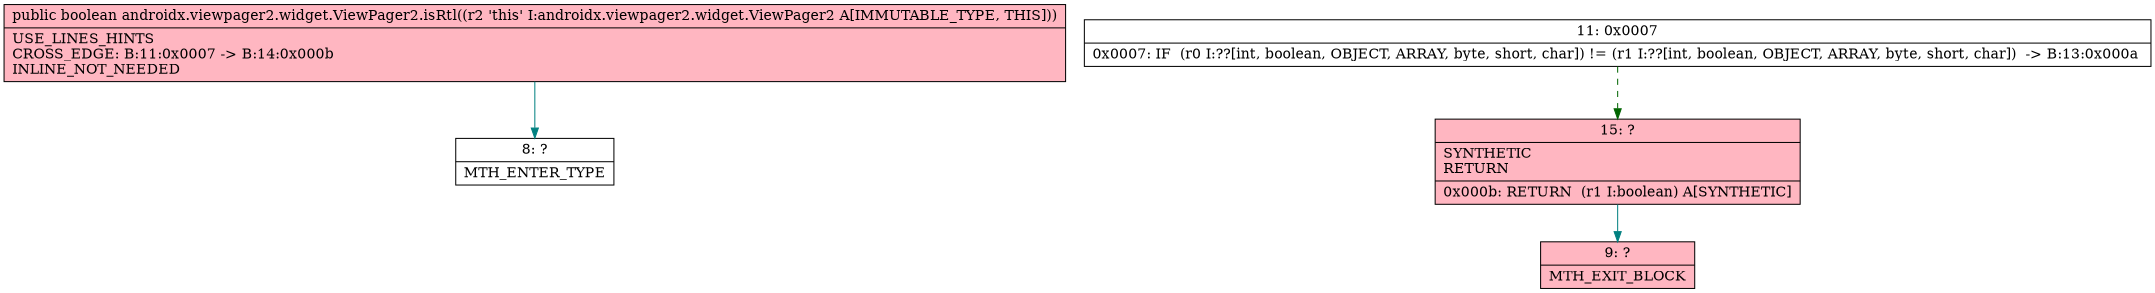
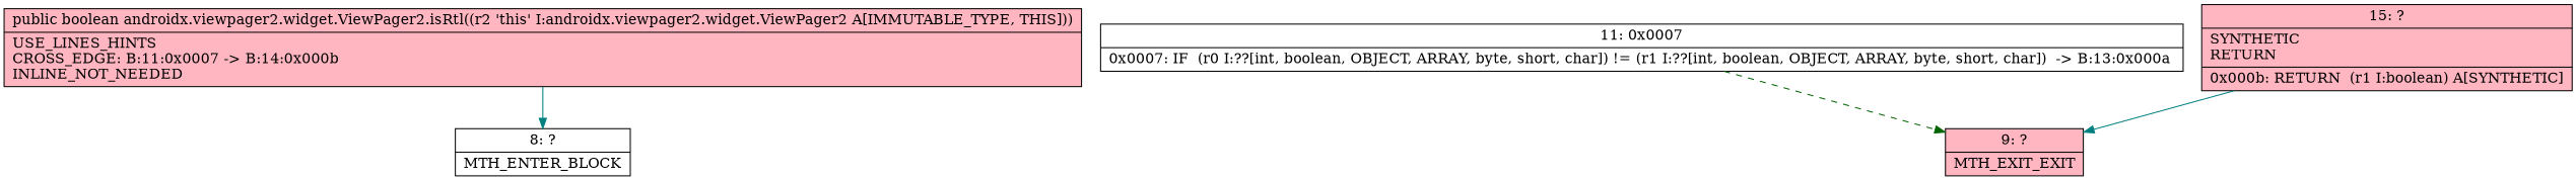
  digraph {
    node [fillcolor=lightpink shape=record style=filled]
    edge [color=teal]
-   n1 [fillcolor=white label="{8\:\ ?|MTH_ENTER_TYPE\l}"]
+   n1 [fillcolor=white label="{8\:\ ?|MTH_ENTER_BLOCK\l}"]
    n2 [fillcolor=white label="{11\:\ 0x0007|0x0007: IF  (r0 I:??[int, boolean, OBJECT, ARRAY, byte, short, char]) != (r1 I:??[int, boolean, OBJECT, ARRAY, byte, short, char])  \-\> B:13:0x000a \l}"]
    n3 [label="{15\:\ ?|SYNTHETIC\lRETURN\l|0x000b: RETURN  (r1 I:boolean) A[SYNTHETIC]\l}"]
-   n4 [label="{9\:\ ?|MTH_EXIT_BLOCK\l}"]
+   n4 [label="{9\:\ ?|MTH_EXIT_EXIT\l}"]
    n5 [label="{public boolean androidx.viewpager2.widget.ViewPager2.isRtl((r2 'this' I:androidx.viewpager2.widget.ViewPager2 A[IMMUTABLE_TYPE, THIS]))  | USE_LINES_HINTS\lCROSS_EDGE: B:11:0x0007 \-\> B:14:0x000b\lINLINE_NOT_NEEDED\l}"]
-   n2 -> n3 [color=darkgreen style=dashed]
+   n2 -> n4 [color=darkgreen style=dashed]
    n3 -> n4
    n5 -> n1
  }
